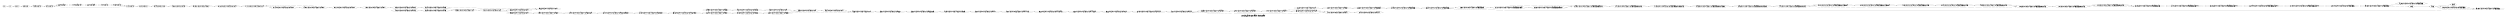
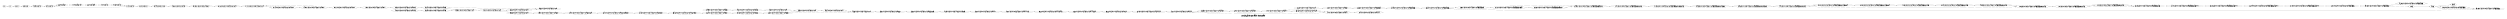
  digraph {
    label="Control-flow-graph for register allocator (function _gettable)"
    rankdir=LR
    n1 [label="0, 0: "]
    n2 [label="1, 1: "]
    n3 [label="2, 2: 0 1 "]
    n4 [label="3, 5: 0 1 2 3 "]
    n5 [label="4, 139: 0 1 2 3 4 5 "]
    n6 [label="5, 4: 0 1 2 3 4 5 "]
    n7 [label="6, 6: 0 1 2 3 4 5 6 7 "]
    n8 [label="7, 7: 0 1 2 3 4 5 6 7 8 9 "]
    n9 [label="8, 8: 0 1 2 3 4 5 8 9 "]
    n10 [label="9, 11: 0 1 2 3 4 5 "]
    n11 [label="10, 13: 0 1 2 3 4 5 "]
    n12 [label="11, 14: 0 1 2 3 4 5 "]
    n13 [label="12, 27: 0 1 2 3 10 11 "]
    n14 [label="13, 49: 0 1 2 3 10 11 12 13 "]
    n15 [label="14, 38: 0 1 2 3 10 11 12 13 14 15 "]
    n16 [label="15, 100: 0 1 2 3 10 11 12 13 14 15 16 17 "]
    n17 [label="16, 18: 0 1 2 3 10 11 12 13 14 15 16 17 18 19 "]
    n18 [label="17, 17: 0 1 2 3 10 11 12 13 14 15 16 17 18 19 "]
    n19 [label="18, 19: 0 1 2 3 10 11 12 13 14 15 16 17 18 19 20 21 "]
    n20 [label="19, 20: 0 1 2 3 10 11 12 13 14 15 16 17 18 19 20 21 "]
    n21 [label="20, 21: 0 1 2 3 10 11 12 13 14 15 16 17 18 19 20 21 "]
    n22 [label="21, 22: 0 1 2 3 10 11 12 13 14 15 16 17 18 19 20 11"]
    n23 [label="22, 23: 0 1 2 3 10 11 12 13 14 15 16 17 18 19 22 23 "]
    n24 [label="23, 24: 0 1 2 3 10 11 12 13 14 15 16 17 18 19 22 23 "]
-   n25 [label="29, 33: 0 1 2 3 10 11 12 13 14 15 11 17 18 19"]
+   n25 [label="29, 33: 0 1 2 3 10 11 12 13 14 15 16 17 18 19 "]
    n26 [label="26, 30: 0 1 2 3 10 11 12 13 14 15 16 17 18 19 "]
    n27 [label="24, 28: 0 1 2 3 10 11 12 13 14 15 16 17 18 19 24 25 "]
    n28 [label="25, 29: 0 1 2 3 10 11 12 13 14 15 16 17 18 19 24 25 "]
    n29 [label="27, 31: 0 1 2 3 10 11 12 13 14 15 16 17 18 19 "]
    n30 [label="28, 32: 0 1 2 3 10 11 12 13 14 15 16 17 18 19 "]
    n31 [label="30, 35: 0 1 2 3 10 11 12 13 14 15 16 17 18 19 "]
    n32 [label="31, 39: 0 1 2 3 10 11 12 13 14 15 16 17 18 19 26 27 "]
    n33 [label="32, 40: 0 1 2 3 10 11 12 13 14 15 16 17 18 19 26 27 28 29 "]
    n34 [label="33, 41: 0 1 2 3 10 11 12 13 14 15 16 17 18 19 26 27 28 29 30 31 "]
    n35 [label="34, 42: 0 1 2 3 10 11 12 13 14 15 16 17 18 19 26 27 30 31 "]
    n36 [label="35, 43: 0 1 2 3 10 11 12 13 14 15 16 17 18 19 26 27 30 31 "]
    n37 [label="36, 44: 0 1 2 3 10 11 12 13 14 15 16 17 18 19 30 31 "]
    n38 [label="37, 45: 0 1 2 3 10 11 12 13 14 15 16 17 18 19 32 33 "]
    n39 [label="38, 46: 0 1 2 3 10 11 12 13 14 15 16 17 18 19 32 33 "]
    n40 [label="44, 55: 0 1 2 3 10 11 12 13 14 15 16 17 18 19 "]
    n41 [label="42, 53: 0 1 2 3 10 11 12 13 14 15 16 17 18 19 "]
    n42 [label="39, 50: 0 1 2 3 10 11 12 13 14 15 16 17 18 19 34 35 "]
    n43 [label="40, 51: 0 1 2 3 10 11 12 13 14 15 16 17 18 19 34 35 "]
    n44 [label="45, 57: 0 1 2 3 10 11 12 13 14 15 16 17 18 19 36 37 "]
    n45 [label="41, 52: 0 1 2 3 10 11 12 13 14 15 16 17 18 19 "]
    n46 [label="43, 54: 0 1 2 3 10 11 12 13 14 15 16 17 18 19 "]
    n47 [label="46, 58: 0 1 2 3 10 11 12 13 14 15 16 17 18 19 36 37 38 39 "]
    n48 [label="47, 59: 0 1 2 3 10 11 12 13 14 15 16 17 18 19 38 39 "]
    n49 [label="48, 60: 0 1 2 3 10 11 12 13 14 15 16 17 18 19 40 41 "]
    n50 [label="49, 61: 0 1 2 3 10 11 12 13 64 15 16 17 18 19 40 41 42 43"]
    n51 [label="50, 62: 0 1 2 3 10 11 12 13 14 15 16 17 18 19 42 43 44 45 "]
    n52 [label="51, 63: 0 1 2 3 10 11 12 13 14 15 16 17 18 19 44 45 46 47 "]
    n53 [label="52, 66: 0 1 2 3 10 11 12 13 14 15 16 17 18 19 26 47"]
    n54 [label="53, 142: 0 1 2 3 10 11 12 13 14 15 16 17 18 19 46 47 48 49 "]
    n55 [label="54, 67: 0 1 2 3 10 11 12 13 14 15 16 17 18 19 48 49 "]
    n56 [label="55, 69: 0 1 2 3 10 11 12 13 14 15 16 17 18 19 48 49 50 "]
    n57 [label="56, 70: 0 1 2 3 10 11 12 13 14 15 16 17 18 19 48 49 50 "]
    n58 [label="57, 71: 0 1 2 3 10 11 12 13 14 15 16 17 18 19 48 49 "]
    n59 [label="58, 75: 0 1 2 3 10 11 12 13 14 15 16 17 18 19 48 49 "]
    n60 [label="61, 80: 0 1 2 3 10 11 12 13 14 15 16 17 18 19 "]
    n61 [label="59, 77: 0 1 2 3 10 11 12 13 14 15 16 17 18 19 48 49 "]
    n62 [label="62, 81: 0 1 2 3 10 11 12 13 14 15 16 17 18 19 51 52 "]
    n63 [label="60, 79: 0 1 2 3 10 11 12 13 14 15 16 17 18 19 48 49 "]
    n64 [label="63, 82: 0 1 2 3 10 11 12 13 14 15 16 17 18 19 51 52 53 54 "]
    n65 [label="64, 145: 0 1 2 3 10 11 12 13 14 15 16 17 18 19 53 54 55 56 "]
    n66 [label="65, 84: 0 1 2 3 10 11 12 13 14 15 16 17 18 19 53 54 55 56 "]
    n67 [label="66, 86: 0 1 2 3 10 11 12 13 14 15 16 17 18 19 53 54 55 56 57 "]
    n68 [label="67, 87: 0 1 2 3 10 11 12 13 14 15 16 17 18 19 53 54 55 56 57 58 59 "]
    n69 [label="68, 88: 0 1 2 3 10 11 12 13 14 15 16 17 18 19 53 54 55 56 58 59 60 61 "]
    n70 [label="69, 89: 0 1 2 3 10 11 12 13 14 15 16 17 18 19 53 54 55 56 58 59 60 61 "]
    n71 [label="70, 147: 2 3 10 11 12 13 14 15 16 17 18 19 53 54 55 56 60 61 62 63 "]
    n72 [label="71, 148: 2 3 10 11 12 13 14 15 16 17 18 19 53 54 55 56 60 61 62 63 64 65 "]
    n73 [label="72, 95: 2 3 10 11 12 13 14 15 16 17 18 19 53 54 55 56 60 61 64 65 66 67 "]
    n74 [label="73, 96: 2 3 10 11 12 13 14 15 16 17 18 19 53 54 55 56 60 61 64 65 66 67 "]
    n75 [label="74, 97: 2 3 10 11 12 13 14 15 16 17 18 19 53 54 55 56 60 61 64 65 "]
    n76 [label="75, 101: 2 3 10 11 12 13 14 15 16 17 18 19 53 54 55 56 60 61 64 65 68 69 "]
    n77 [label="80, 106: 2 3 10 11 12 13 14 15 16 17 18 19 53 54 55 56 60 61 64 65 "]
    n78 [label="76, 102: 2 3 10 11 12 13 14 15 16 17 18 19 53 54 55 56 60 61 64 65 68 69 "]
    n79 [label="81, 107: 2 3 10 11 12 13 14 15 16 17 18 19 53 54 55 56 60 61 64 65 "]
    n80 [label="77, 103: 2 3 10 11 12 13 14 15 16 17 18 19 53 54 55 56 60 61 64 65 "]
    n81 [label="78, 104: 2 3 10 11 12 13 14 15 16 17 18 19 53 54 55 56 60 61 64 65 "]
    n82 [label="79, 105: 2 3 10 11 12 13 14 15 16 17 18 19 53 54 55 56 60 61 64 65 "]
    n83 [label="82, 110: 2 3 10 11 12 13 14 15 16 17 18 19 53 54 55 56 60 61 64 65 "]
    n84 [label="83, 113: 2 3 10 11 12 13 14 15 16 17 18 19 53 54 55 56 64 65 "]
    n85 [label="84, 117: 2 3 10 11 12 13 14 15 16 17 18 19 53 54 55 56 64 65 70 71 "]
    n86 [label="85, 118: 2 3 10 11 12 13 14 15 16 17 18 19 53 54 55 56 64 65 70 71 "]
    n87 [label="86, 119: 0 1 2 3 10 11 12 13 14 15 16 17 18 19 53 54 55 56 64 65 70 71 "]
    n88 [label="87, 120: 0 1 2 3 10 11 12 13 14 15 16 17 18 19 53 54 55 56 64 65 70 71 "]
    n89 [label="88, 121: 0 1 2 3 10 11 12 13 14 15 16 17 18 19 53 54 55 56 "]
    n90 [label="89, 122: 0 1 2 3 10 11 12 13 14 15 16 17 18 19 53 54 55 56 "]
    n91 [label="90, 125: "]
    n92 [label="91, 126: 0 1 2 3 10 11 12 13 14 15 16 17 18 19 53 54 55 56 "]
    n93 [label="94, 133: "]
    n94 [label="92, 128: 0 1 2 3 10 11 12 13 14 15 16 17 18 19 53 54 55 56 "]
    n95 [label="95, 134: "]
    n96 [label="93, 130: 0 1 2 3 10 11 12 13 14 15 16 17 18 19 53 54 55 56 "]
    n1 -> n2
    n2 -> n3
    n3 -> n4
    n4 -> n5
    n5 -> n6
    n6 -> n7
    n7 -> n8
    n8 -> n9
    n9 -> n10
    n10 -> n11
    n11 -> n12
    n12 -> n6
    n12 -> n13
    n13 -> n14
    n14 -> n15
    n15 -> n16
    n16 -> n17
    n17 -> n18
    n18 -> n19
    n19 -> n20
    n20 -> n21
    n21 -> n22
    n22 -> n23
    n23 -> n24
    n24 -> n25
    n24 -> n26
    n26 -> n29
    n27 -> n28
    n28 -> n26
    n29 -> n30
    n29 -> n31
    n30 -> n25
    n31 -> n32
    n32 -> n33
    n33 -> n34
    n34 -> n35
    n35 -> n36
    n36 -> n37
    n37 -> n38
    n38 -> n39
    n39 -> n40
    n39 -> n41
    n40 -> n44
    n41 -> n46
    n42 -> n43
    n43 -> n45
    n44 -> n47
    n45 -> n41
    n46 -> n40
    n47 -> n48
    n48 -> n49
    n49 -> n50
    n50 -> n51
    n51 -> n52
    n52 -> n53
    n53 -> n54
    n54 -> n55
    n55 -> n56
    n56 -> n57
    n57 -> n58
    n58 -> n59
    n58 -> n60
    n59 -> n61
    n60 -> n62
    n61 -> n55
    n61 -> n63
    n62 -> n64
    n64 -> n65
    n65 -> n66
    n66 -> n67
    n67 -> n68
    n68 -> n69
    n69 -> n70
    n70 -> n18
    n70 -> n71
    n71 -> n72
    n72 -> n73
    n73 -> n74
    n74 -> n75
    n75 -> n76
    n75 -> n77
    n76 -> n78
    n77 -> n79
    n78 -> n80
    n79 -> n83
    n79 -> n84
    n80 -> n81
    n81 -> n82
    n82 -> n77
    n83 -> n84
    n84 -> n85
    n85 -> n86
    n86 -> n87
    n87 -> n88
    n88 -> n89
    n89 -> n90
    n90 -> n91
    n90 -> n92
    n91 -> n93
    n93 -> n94
    n93 -> n95
    n94 -> n96
    n96 -> n66
  }
